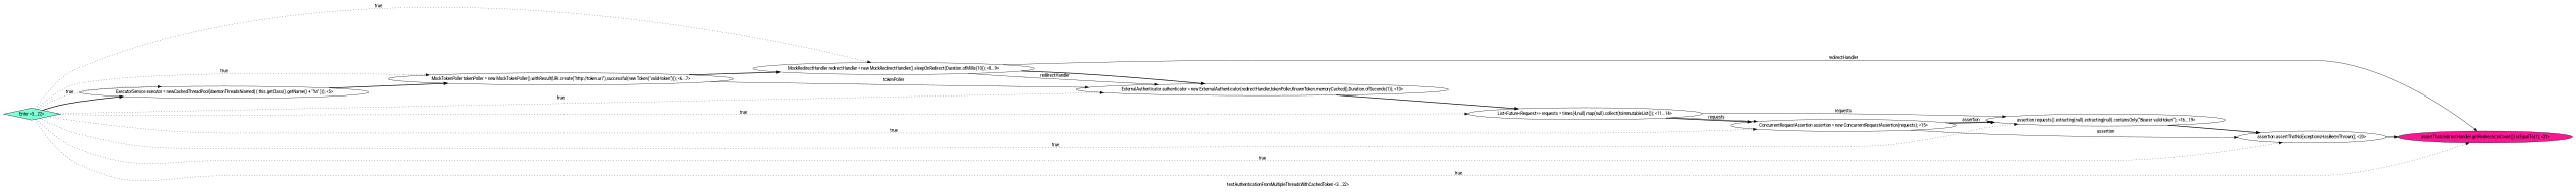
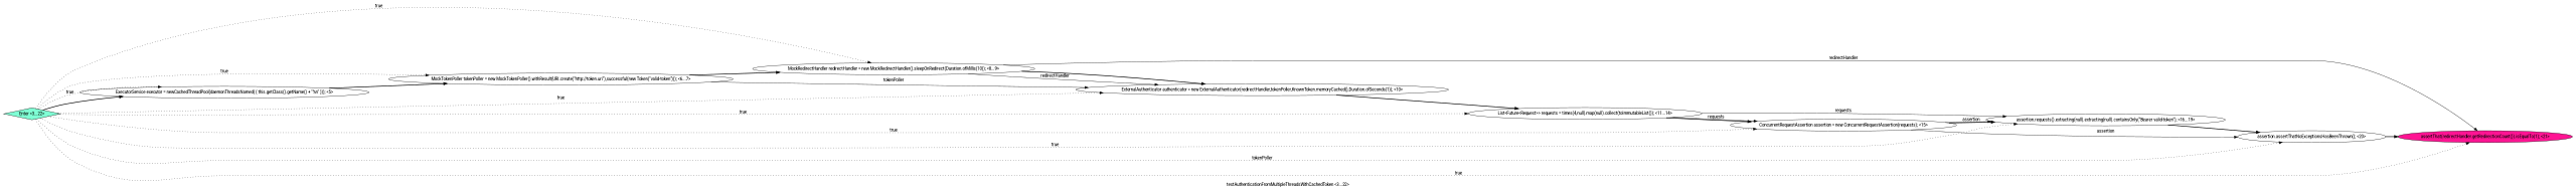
  digraph {
    label="testAuthenticationFromMultipleThreadsWithCachedToken <3...22>"
    rankdir=LR
    fontname="Roboto Condensed"
    node [fillcolor=white shape=ellipse style=filled fontname="Roboto Condensed"]
    edge [style=bold fontname="Roboto Condensed"]
    n1 [label="assertion.requests().extracting(null).extracting(null).containsOnly(\"Bearer valid-token\"); <16...19>"]
    n2 [label="assertion.assertThatNoExceptionsHasBeenThrown(); <20>"]
    n3 [fillcolor=deeppink label="assertThat(redirectHandler.getRedirectionCount()).isEqualTo(1); <21>"]
    n4 [label="List<Future<Request>> requests = times(4,null).map(null).collect(toImmutableList()); <11...14>"]
    n5 [label="ConcurrentRequestAssertion assertion = new ConcurrentRequestAssertion(requests); <15>"]
    n6 [fillcolor=aquamarine label="Enter <3...22>" shape=diamond]
    n7 [label="MockTokenPoller tokenPoller = new MockTokenPoller().withResult(URI.create(\"http://token.uri\"),successful(new Token(\"valid-token\"))); <6...7>"]
    n8 [label="MockRedirectHandler redirectHandler = new MockRedirectHandler().sleepOnRedirect(Duration.ofMillis(10)); <8...9>"]
    n9 [label="ExternalAuthenticator authenticator = new ExternalAuthenticator(redirectHandler,tokenPoller,KnownToken.memoryCached(),Duration.ofSeconds(1)); <10>"]
    n10 [label="ExecutorService executor = newCachedThreadPool(daemonThreadsNamed( ( this.getClass().getName() + \"%n\" ))); <5>"]
    n1 -> n2
    n2 -> n3
    n4 -> n1 [label=requests style=solid]
    n4 -> n5 [label=requests style=solid]
    n4 -> n5
    n5 -> n1 [label=assertion style=solid]
    n5 -> n1
    n5 -> n2 [label=assertion style=solid]
    n6 -> n1 [label=true style=dotted]
-   n6 -> n2 [label=true style=dotted]
+   n6 -> n2 [label=tokenPoller style=dotted]
    n6 -> n3 [label=true style=dotted]
    n6 -> n4 [label=true style=dotted]
    n6 -> n5 [label=true style=dotted]
    n6 -> n7 [label=true style=dotted]
    n6 -> n8 [label=true style=dotted]
    n6 -> n9 [label=true style=dotted]
    n6 -> n10 [label=true style=dotted]
    n6 -> n10
    n7 -> n8
    n7 -> n9 [label=tokenPoller style=solid]
    n8 -> n3 [label=redirectHandler style=solid]
    n8 -> n9 [label=redirectHandler style=solid]
    n8 -> n9
    n9 -> n4
    n10 -> n7
  }
